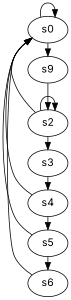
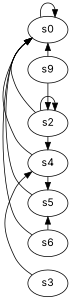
  digraph {
    fontname=Inter
    rankdir=LR
    node [fontname=Inter player=0]
    edge [fontname=Inter]
    s0
    n2 [label=s9]
    s2
    s3 [player=1]
    s4
    s5 [player=1]
    s6
    s0 -> s0 [constraint="time % 3 == 0"]
-   s0 -> n2 [constraint="!(time % 3 == 0)"]
+   n2 -> s0 [constraint="!(time % 3 == 0)"]
    n2 -> s2 [constraint="time == 10 || time == 18 || time == 21"]
    s2 -> s0 [constraint="time == 9 || time == 14"]
    s2 -> s2 [constraint="time % 2 == 0"]
-   s2 -> s3 [constraint="time == 1 || time == 5 || time == 19 || time == 21"]
+   s2 -> s4 [constraint="time == 1 || time == 5 || time == 19 || time == 21"]
    s3 -> s4 [constraint="time % 3 == 1"]
    s4 -> s0 [constraint="time == 11"]
    s4 -> s5 [constraint="time == 4 || time == 5 || time == 9 || time == 10 || time == 12 || time == 23"]
    s5 -> s0 [constraint="time == 10"]
-   s5 -> s6 [constraint="time % 3 == 0 && !(time % 5 == 0)"]
+   s6 -> s5 [constraint="time % 3 == 0 && !(time % 5 == 0)"]
    s6 -> s0 [constraint="time % 6 == 0"]
  }
